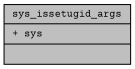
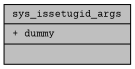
  digraph {
    fontname="Courier Prime"
-   n1 [color=black fillcolor=grey75 fontcolor=black fontname="Courier Prime" fontsize=10 height=0.2 label="{sys_issetugid_args\n|+ sys\l|}" shape=record style=filled width=0.4]
+   n1 [color=black fillcolor=grey75 fontcolor=black fontname="Courier Prime" fontsize=10 height=0.2 label="{sys_issetugid_args\n|+ dummy\l|}" shape=record style=filled width=0.4]
  }
